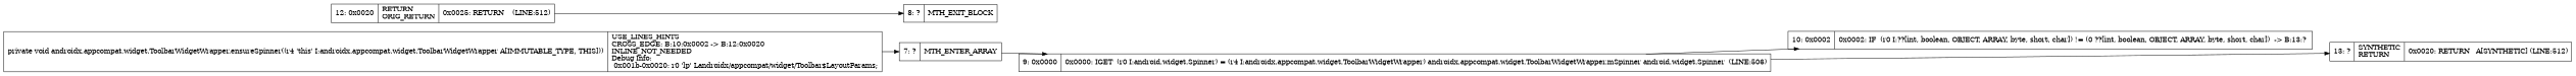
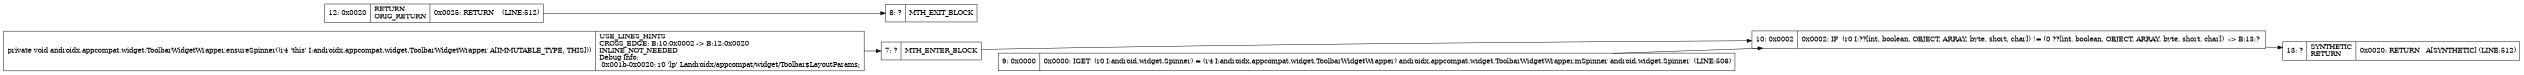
  digraph {
    rankdir=LR
    node [shape=record]
-   n1 [label="{7\:\ ?|MTH_ENTER_ARRAY\l}"]
+   n1 [label="{7\:\ ?|MTH_ENTER_BLOCK\l}"]
    n2 [label="{9\:\ 0x0000|0x0000: IGET  (r0 I:android.widget.Spinner) = (r4 I:androidx.appcompat.widget.ToolbarWidgetWrapper) androidx.appcompat.widget.ToolbarWidgetWrapper.mSpinner android.widget.Spinner  (LINE:506)\l}"]
    n3 [label="{10\:\ 0x0002|0x0002: IF  (r0 I:??[int, boolean, OBJECT, ARRAY, byte, short, char]) != (0 ??[int, boolean, OBJECT, ARRAY, byte, short, char])  \-\> B:13:? \l}"]
    n4 [label="{13\:\ ?|SYNTHETIC\lRETURN\l|0x0020: RETURN   A[SYNTHETIC] (LINE:512)\l}"]
    n5 [label="{12\:\ 0x0020|RETURN\lORIG_RETURN\l|0x0025: RETURN    (LINE:512)\l}"]
    n6 [label="{8\:\ ?|MTH_EXIT_BLOCK\l}"]
    n7 [label="{private void androidx.appcompat.widget.ToolbarWidgetWrapper.ensureSpinner((r4 'this' I:androidx.appcompat.widget.ToolbarWidgetWrapper A[IMMUTABLE_TYPE, THIS]))  | USE_LINES_HINTS\lCROSS_EDGE: B:10:0x0002 \-\> B:12:0x0020\lINLINE_NOT_NEEDED\lDebug Info:\l  0x001b\-0x0020: r0 'lp' Landroidx\/appcompat\/widget\/Toolbar$LayoutParams;\l}"]
-   n1 -> n2
+   n1 -> n3
    n2 -> n3
-   n2 -> n4
+   n3 -> n4
    n5 -> n6
    n7 -> n1
  }
